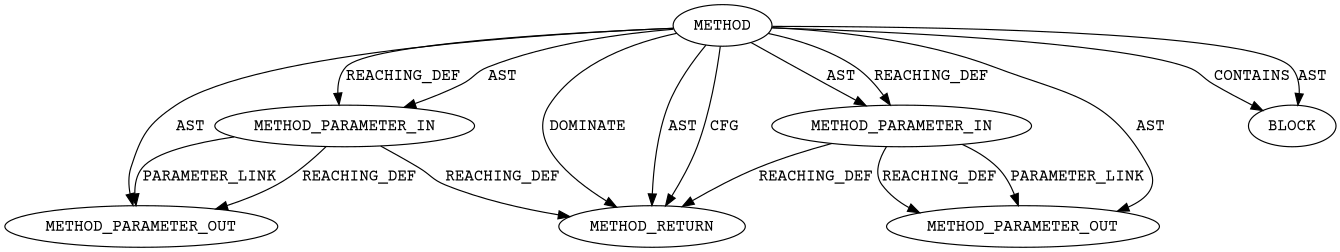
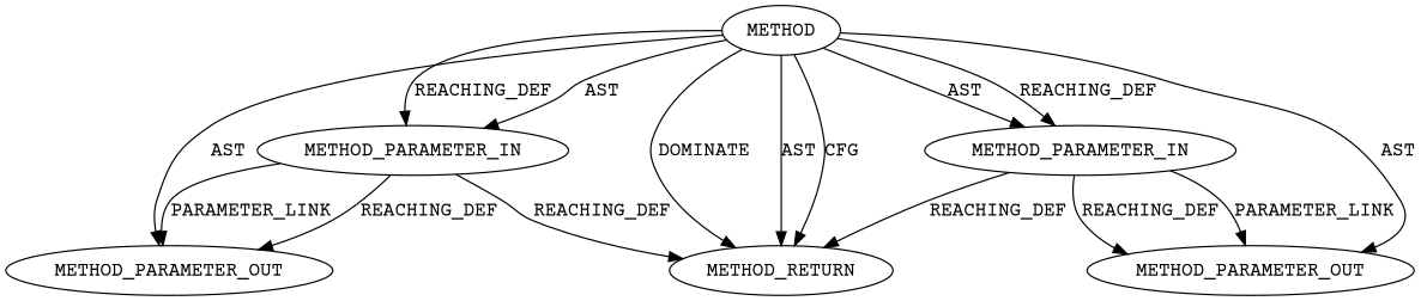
  digraph {
    fontname="Courier Prime"
    node [CODE="<empty>" ORDER=1 fontname="Courier Prime" EVALUATION_STRATEGY=BY_VALUE IS_VARIADIC=false TYPE_FULL_NAME=ANY]
    edge [fontname="Courier Prime"]
    n1 [AST_PARENT_FULL_NAME="<global>" AST_PARENT_TYPE=NAMESPACE_BLOCK FILENAME="<empty>" FULL_NAME=sk_mem_charge IS_EXTERNAL=true NAME=sk_mem_charge ORDER=0 label=METHOD EVALUATION_STRATEGY="" IS_VARIADIC="" TYPE_FULL_NAME=""]
    n2 [CODE=p1 INDEX=1 NAME=p1 label=METHOD_PARAMETER_OUT]
    n3 [CODE=p2 INDEX=2 NAME=p2 ORDER=2 label=METHOD_PARAMETER_OUT]
    n4 [CODE=p1 INDEX=1 NAME=p1 label=METHOD_PARAMETER_IN]
-   n5 [ARGUMENT_INDEX=1 label=BLOCK EVALUATION_STRATEGY="" IS_VARIADIC=""]
    n6 [CODE=p2 INDEX=2 NAME=p2 ORDER=2 label=METHOD_PARAMETER_IN]
    n7 [CODE=RET ORDER=2 label=METHOD_RETURN IS_VARIADIC=""]
    n1 -> n2 [label=AST]
    n1 -> n3 [label=AST]
    n1 -> n4 [label=REACHING_DEF]
    n1 -> n4 [label=AST]
-   n1 -> n5 [label=CONTAINS]
-   n1 -> n5 [label=AST]
    n1 -> n6 [label=AST]
    n1 -> n6 [label=REACHING_DEF]
    n1 -> n7 [label=DOMINATE]
    n1 -> n7 [label=AST]
    n1 -> n7 [label=CFG]
    n4 -> n2 [label=PARAMETER_LINK]
    n4 -> n2 [VARIABLE=p1 label=REACHING_DEF]
    n4 -> n7 [VARIABLE=p1 label=REACHING_DEF]
    n6 -> n3 [VARIABLE=p2 label=REACHING_DEF]
    n6 -> n3 [label=PARAMETER_LINK]
    n6 -> n7 [VARIABLE=p2 label=REACHING_DEF]
  }
